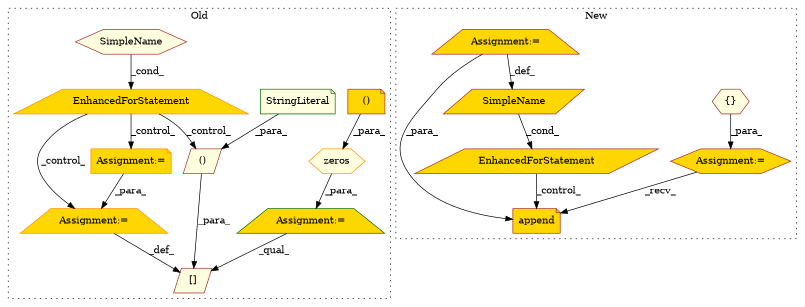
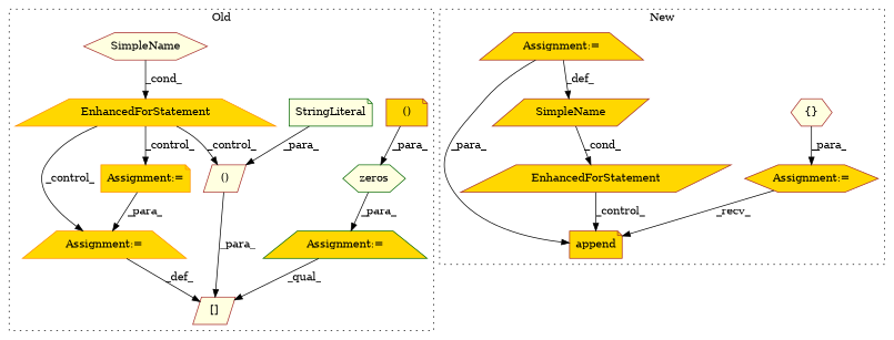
  digraph {
    node [a=7 l=1 s="12512,12584" shape=hexagon style=filled fillcolor=gold color=brown]
-   n1 [a=32 l="11,2" label=zeros s="6878,6920" fillcolor=lightyellow color=darkorange]
+   n1 [a=32 l="11,2" label=zeros s="6878,6920" fillcolor=lightyellow color=darkgreen]
    n2 [label="Assignment:=" s=6874 shape=trapezium color=darkgreen]
    n3 [a=2 l="20,2" label="[]" s="7389,7517" shape=parallelogram fillcolor=lightyellow]
    n4 [label="Assignment:=" s=7519 shape=trapezium color=darkorange]
    n5 [a=106 l=31 label="()" s=6889 shape=note]
    n6 [a=42 l=8 label=SimpleName s=7010 fillcolor=lightyellow]
    n7 [a=106 l=108 label="()" s=7409 shape=parallelogram fillcolor=lightyellow]
    n8 [a=45 l=16 label=StringLiteral s=7472 shape=note fillcolor=lightyellow color=darkgreen]
    n9 [label="Assignment:=" s=7053 shape=note color=darkorange]
    n10 [a=70 l="53,2" label=EnhancedForStatement s="6953,7036" shape=trapezium color=darkorange]
    n11 [a=32 l="7,1" label=append s="12604,12724" shape=note]
    n12 [label="Assignment:=" s=12494]
    n13 [a=4 l=2 label="{}" s=12504 fillcolor=lightyellow]
    n14 [a=70 l="53,2" label=EnhancedForStatement shape=parallelogram]
    n15 [a=42 l=7 label=SimpleName s=12569 shape=parallelogram]
    n16 [l="53,2" label="Assignment:=" shape=trapezium]
    subgraph cluster_1 {
      label=Old
      style=dotted
      n1
      n2
      n3
      n4
      n5
      n6
      n7
      n8
      n9
      n10
    }
    subgraph cluster_2 {
      label=New
      style=dotted
      n11
      n12
      n13
      n14
      n15
      n16
    }
    n1 -> n2 [label=_para_]
    n2 -> n3 [label=_qual_]
    n4 -> n3 [label=_def_]
    n5 -> n1 [label=_para_]
    n6 -> n10 [label=_cond_]
    n7 -> n3 [label=_para_]
    n8 -> n7 [label=_para_]
    n9 -> n4 [label=_para_]
    n10 -> n4 [label=_control_]
    n10 -> n7 [label=_control_]
    n10 -> n9 [label=_control_]
    n12 -> n11 [label=_recv_]
    n13 -> n12 [label=_para_]
    n14 -> n11 [label=_control_]
    n15 -> n14 [label=_cond_]
    n16 -> n11 [label=_para_]
    n16 -> n15 [label=_def_]
  }
